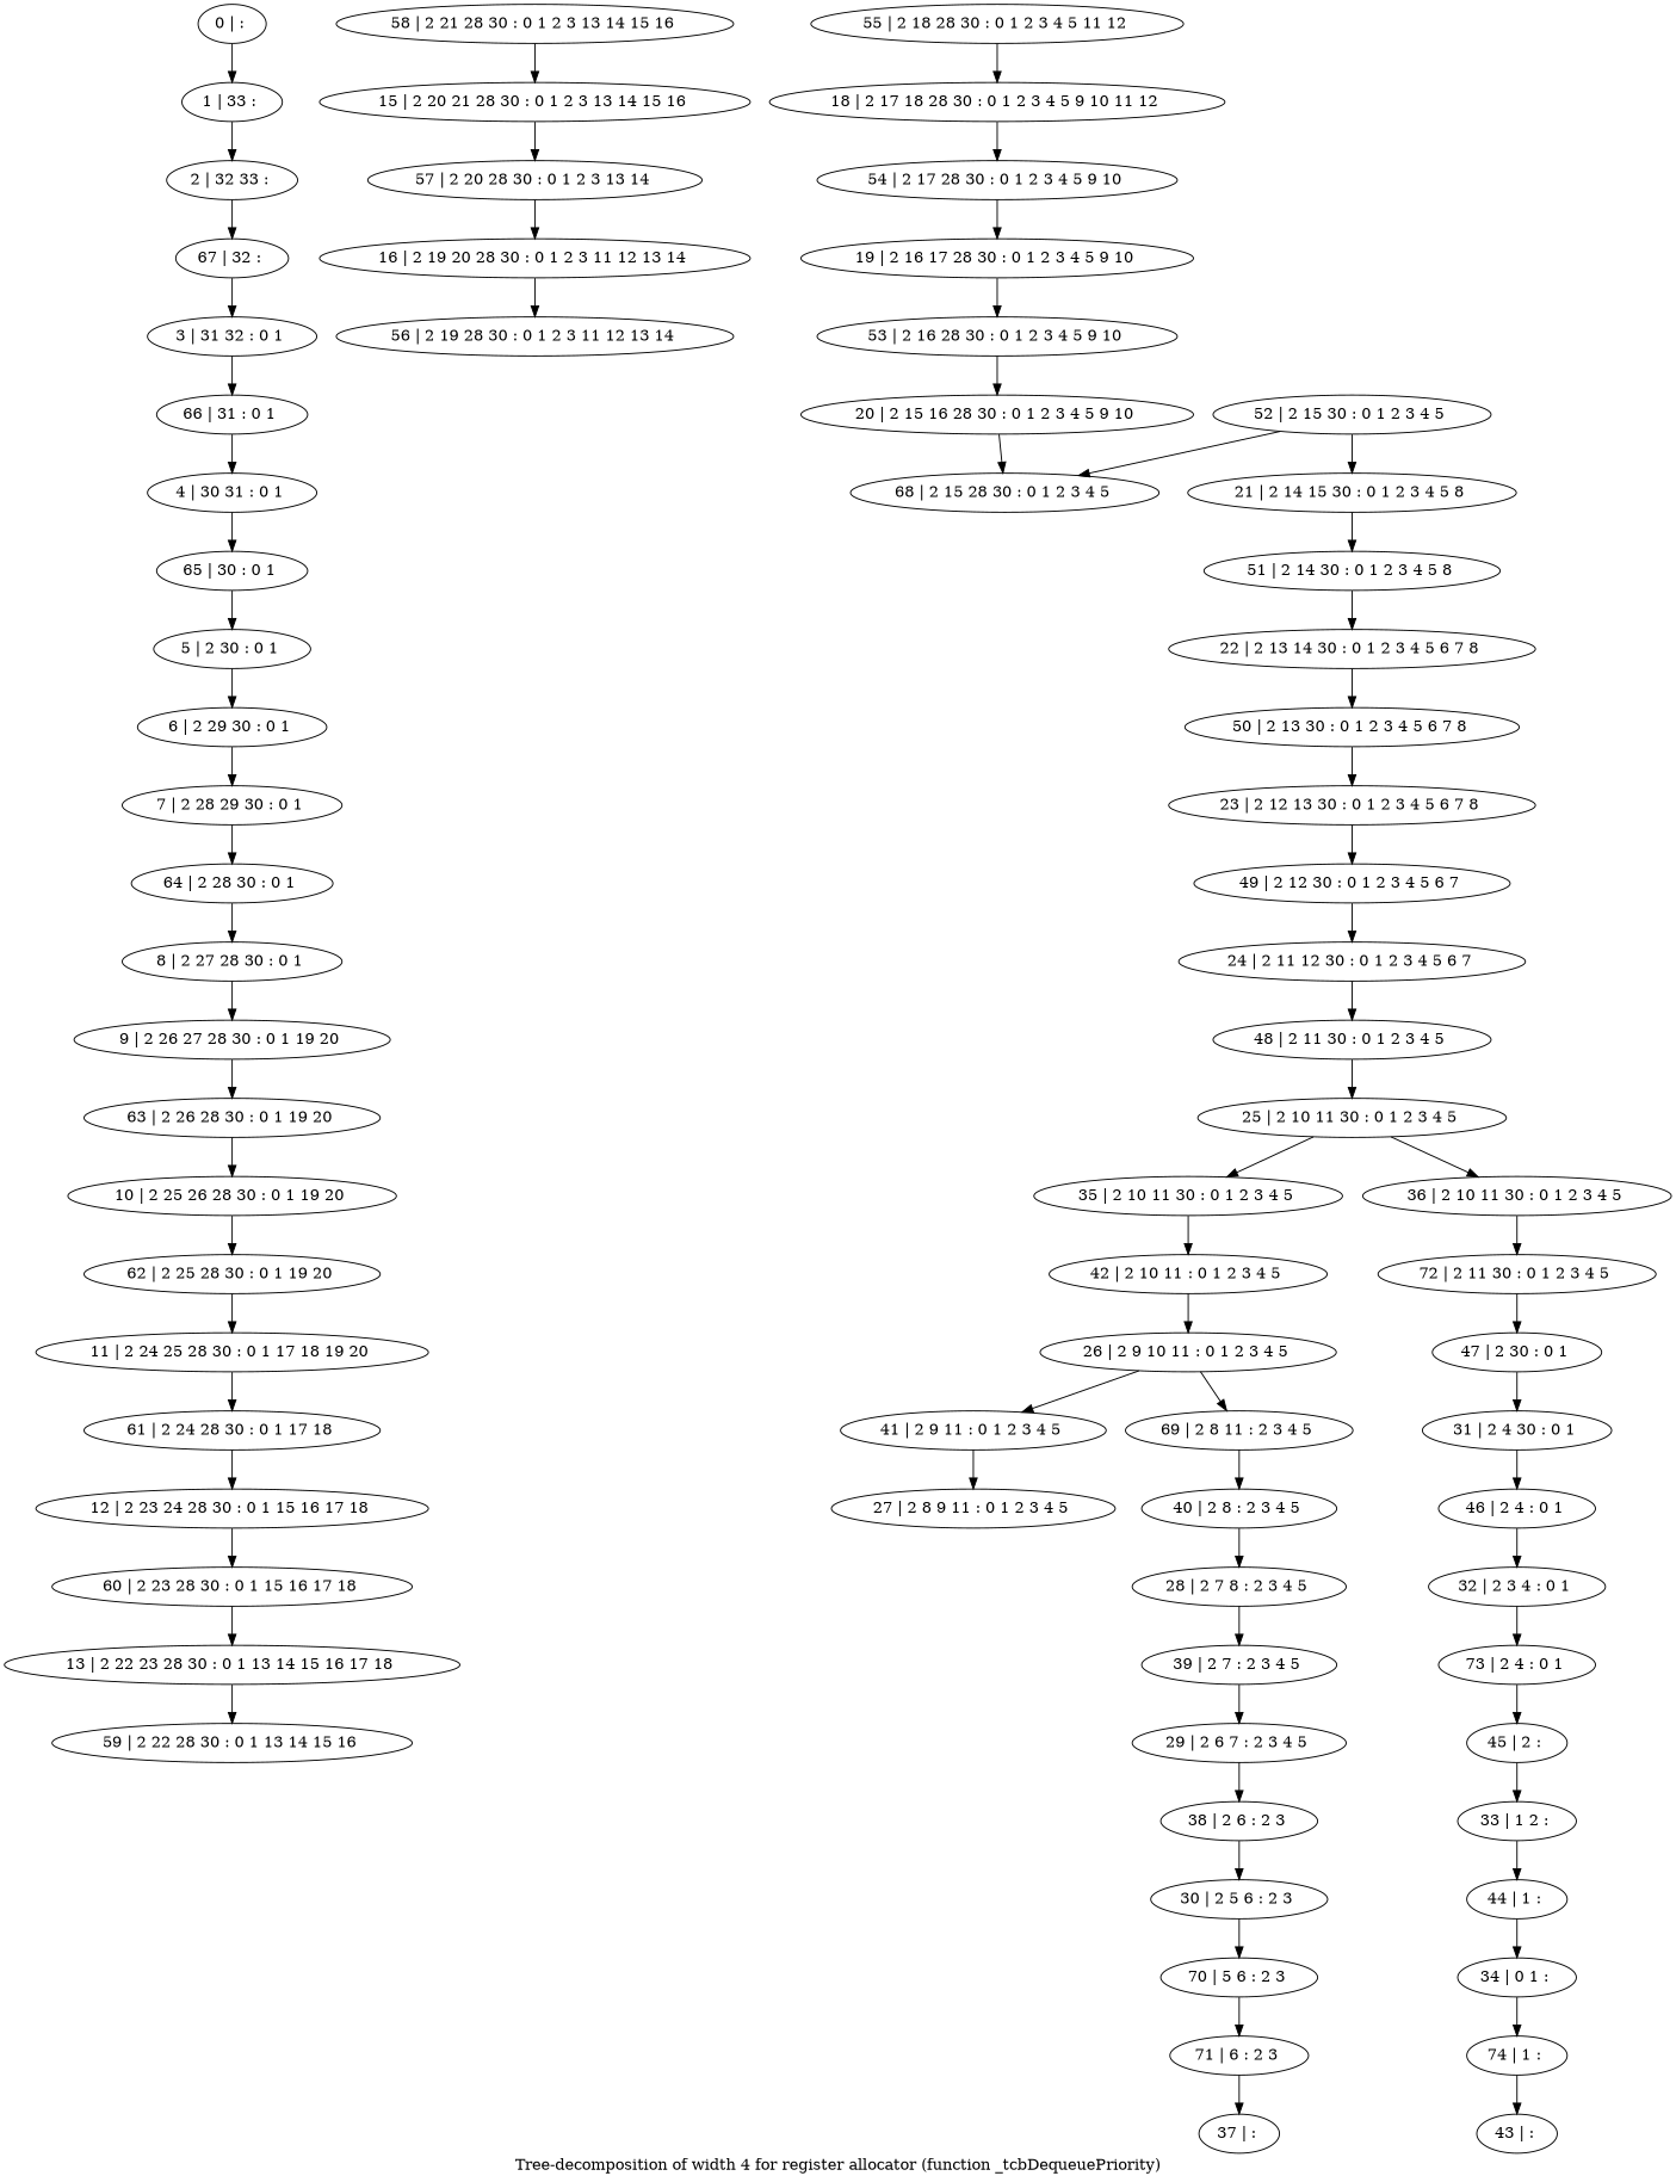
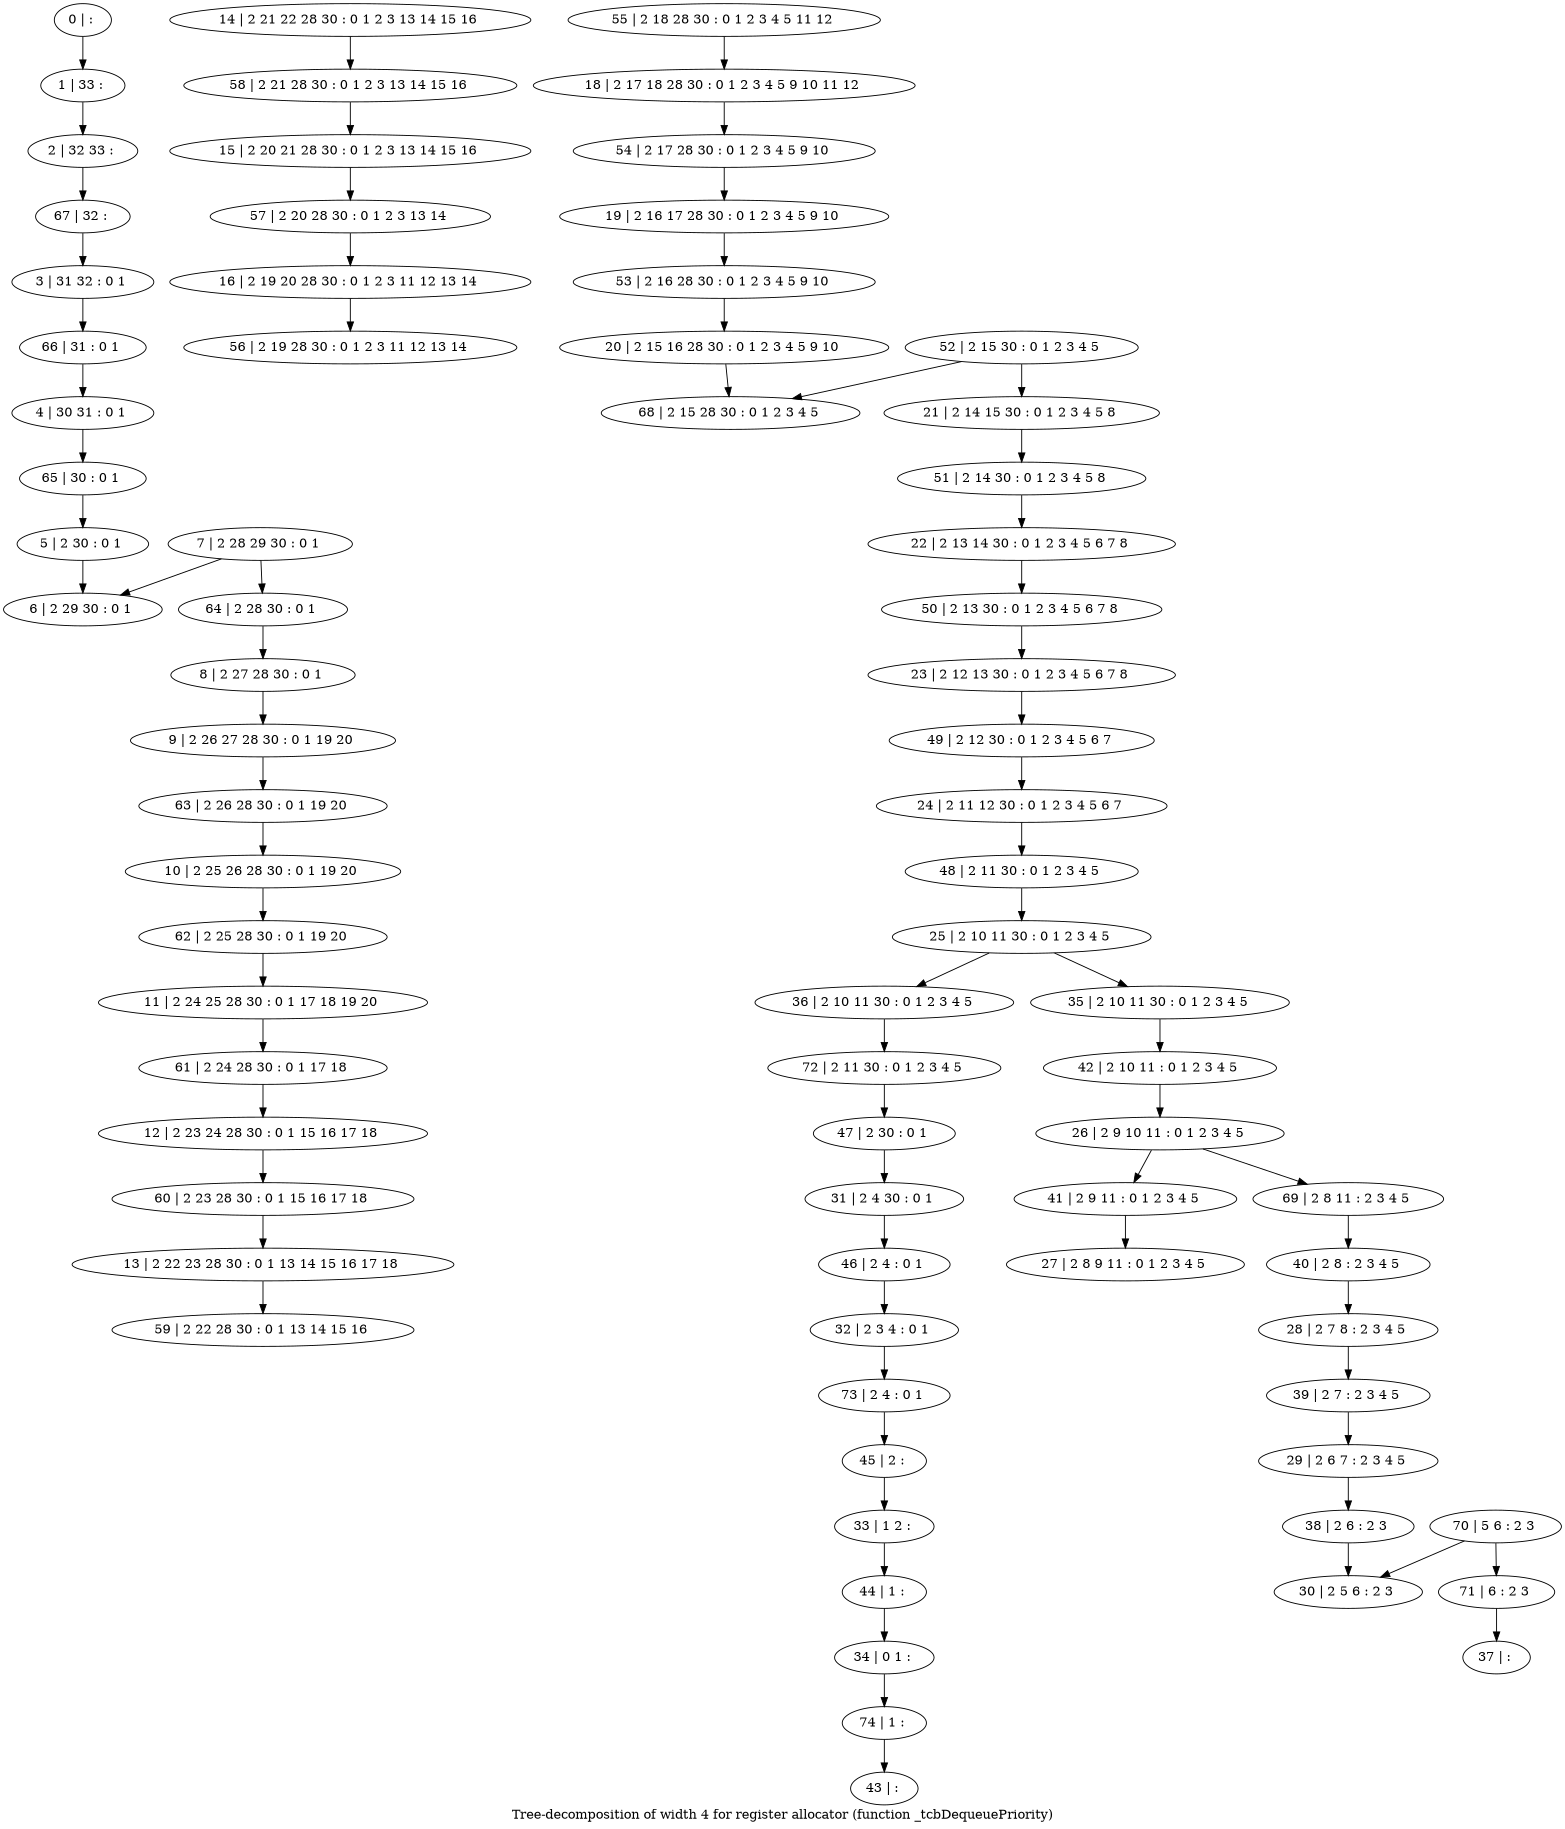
  digraph {
    label="Tree-decomposition of width 4 for register allocator (function _tcbDequeuePriority)"
    n1 [label="0 | : "]
    n2 [label="1 | 33 : "]
    n3 [label="2 | 32 33 : "]
    n4 [label="67 | 32 : "]
    n5 [label="3 | 31 32 : 0 1 "]
    n6 [label="66 | 31 : 0 1 "]
    n7 [label="4 | 30 31 : 0 1 "]
    n8 [label="65 | 30 : 0 1 "]
    n9 [label="5 | 2 30 : 0 1 "]
    n10 [label="6 | 2 29 30 : 0 1 "]
    n11 [label="7 | 2 28 29 30 : 0 1 "]
    n12 [label="64 | 2 28 30 : 0 1 "]
    n13 [label="8 | 2 27 28 30 : 0 1 "]
    n14 [label="9 | 2 26 27 28 30 : 0 1 19 20 "]
    n15 [label="63 | 2 26 28 30 : 0 1 19 20 "]
    n16 [label="10 | 2 25 26 28 30 : 0 1 19 20 "]
    n17 [label="62 | 2 25 28 30 : 0 1 19 20 "]
    n18 [label="11 | 2 24 25 28 30 : 0 1 17 18 19 20 "]
    n19 [label="61 | 2 24 28 30 : 0 1 17 18 "]
    n20 [label="12 | 2 23 24 28 30 : 0 1 15 16 17 18 "]
    n21 [label="60 | 2 23 28 30 : 0 1 15 16 17 18 "]
    n22 [label="13 | 2 22 23 28 30 : 0 1 13 14 15 16 17 18 "]
    n23 [label="59 | 2 22 28 30 : 0 1 13 14 15 16 "]
+   n24 [label="14 | 2 21 22 28 30 : 0 1 2 3 13 14 15 16 "]
    n25 [label="58 | 2 21 28 30 : 0 1 2 3 13 14 15 16 "]
    n26 [label="15 | 2 20 21 28 30 : 0 1 2 3 13 14 15 16 "]
    n27 [label="57 | 2 20 28 30 : 0 1 2 3 13 14 "]
    n28 [label="16 | 2 19 20 28 30 : 0 1 2 3 11 12 13 14 "]
    n29 [label="56 | 2 19 28 30 : 0 1 2 3 11 12 13 14 "]
    n30 [label="55 | 2 18 28 30 : 0 1 2 3 4 5 11 12 "]
    n31 [label="18 | 2 17 18 28 30 : 0 1 2 3 4 5 9 10 11 12 "]
    n32 [label="54 | 2 17 28 30 : 0 1 2 3 4 5 9 10 "]
    n33 [label="19 | 2 16 17 28 30 : 0 1 2 3 4 5 9 10 "]
    n34 [label="53 | 2 16 28 30 : 0 1 2 3 4 5 9 10 "]
    n35 [label="20 | 2 15 16 28 30 : 0 1 2 3 4 5 9 10 "]
    n36 [label="68 | 2 15 28 30 : 0 1 2 3 4 5 "]
    n37 [label="21 | 2 14 15 30 : 0 1 2 3 4 5 8 "]
    n38 [label="51 | 2 14 30 : 0 1 2 3 4 5 8 "]
    n39 [label="22 | 2 13 14 30 : 0 1 2 3 4 5 6 7 8 "]
    n40 [label="50 | 2 13 30 : 0 1 2 3 4 5 6 7 8 "]
    n41 [label="23 | 2 12 13 30 : 0 1 2 3 4 5 6 7 8 "]
    n42 [label="49 | 2 12 30 : 0 1 2 3 4 5 6 7 "]
    n43 [label="24 | 2 11 12 30 : 0 1 2 3 4 5 6 7 "]
    n44 [label="48 | 2 11 30 : 0 1 2 3 4 5 "]
    n45 [label="25 | 2 10 11 30 : 0 1 2 3 4 5 "]
    n46 [label="35 | 2 10 11 30 : 0 1 2 3 4 5 "]
    n47 [label="36 | 2 10 11 30 : 0 1 2 3 4 5 "]
    n48 [label="42 | 2 10 11 : 0 1 2 3 4 5 "]
    n49 [label="72 | 2 11 30 : 0 1 2 3 4 5 "]
    n50 [label="26 | 2 9 10 11 : 0 1 2 3 4 5 "]
    n51 [label="41 | 2 9 11 : 0 1 2 3 4 5 "]
    n52 [label="69 | 2 8 11 : 2 3 4 5 "]
    n53 [label="27 | 2 8 9 11 : 0 1 2 3 4 5 "]
    n54 [label="40 | 2 8 : 2 3 4 5 "]
    n55 [label="28 | 2 7 8 : 2 3 4 5 "]
    n56 [label="39 | 2 7 : 2 3 4 5 "]
    n57 [label="29 | 2 6 7 : 2 3 4 5 "]
    n58 [label="38 | 2 6 : 2 3 "]
    n59 [label="30 | 2 5 6 : 2 3 "]
    n60 [label="70 | 5 6 : 2 3 "]
    n61 [label="71 | 6 : 2 3 "]
    n62 [label="31 | 2 4 30 : 0 1 "]
    n63 [label="46 | 2 4 : 0 1 "]
    n64 [label="32 | 2 3 4 : 0 1 "]
    n65 [label="73 | 2 4 : 0 1 "]
    n66 [label="45 | 2 : "]
    n67 [label="33 | 1 2 : "]
    n68 [label="44 | 1 : "]
    n69 [label="34 | 0 1 : "]
    n70 [label="74 | 1 : "]
    n71 [label="43 | : "]
    n72 [label="47 | 2 30 : 0 1 "]
    n73 [label="37 | : "]
    n74 [label="52 | 2 15 30 : 0 1 2 3 4 5 "]
    n1 -> n2
    n2 -> n3
    n3 -> n4
    n4 -> n5
    n5 -> n6
    n6 -> n7
    n7 -> n8
    n8 -> n9
    n9 -> n10
-   n10 -> n11
+   n11 -> n10
    n11 -> n12
    n12 -> n13
    n13 -> n14
    n14 -> n15
    n15 -> n16
    n16 -> n17
    n17 -> n18
    n18 -> n19
    n19 -> n20
    n20 -> n21
    n21 -> n22
    n22 -> n23
+   n24 -> n25
    n25 -> n26
    n26 -> n27
    n27 -> n28
    n28 -> n29
    n30 -> n31
    n31 -> n32
    n32 -> n33
    n33 -> n34
    n34 -> n35
    n35 -> n36
    n37 -> n38
    n38 -> n39
    n39 -> n40
    n40 -> n41
    n41 -> n42
    n42 -> n43
    n43 -> n44
    n44 -> n45
    n45 -> n46
    n45 -> n47
    n46 -> n48
    n47 -> n49
    n48 -> n50
    n49 -> n72
    n50 -> n51
    n50 -> n52
    n51 -> n53
    n52 -> n54
    n54 -> n55
    n55 -> n56
    n56 -> n57
    n57 -> n58
    n58 -> n59
-   n59 -> n60
+   n60 -> n59
    n60 -> n61
    n61 -> n73
    n62 -> n63
    n63 -> n64
    n64 -> n65
    n65 -> n66
    n66 -> n67
    n67 -> n68
    n68 -> n69
    n69 -> n70
    n70 -> n71
    n72 -> n62
    n74 -> n36
    n74 -> n37
  }
